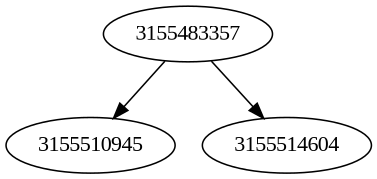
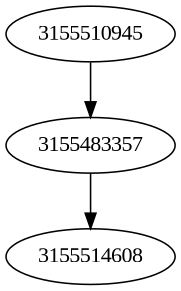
  strict digraph {
    fontname="Liberation Serif"
    node [fontname="Liberation Serif"]
    edge [fontname="Liberation Serif"]
    3155510945
    3155483357
-   3155514608 [label=3155514604]
-   3155483357 -> 3155510945
+   3155514608
+   3155510945 -> 3155483357
    3155483357 -> 3155514608
  }
